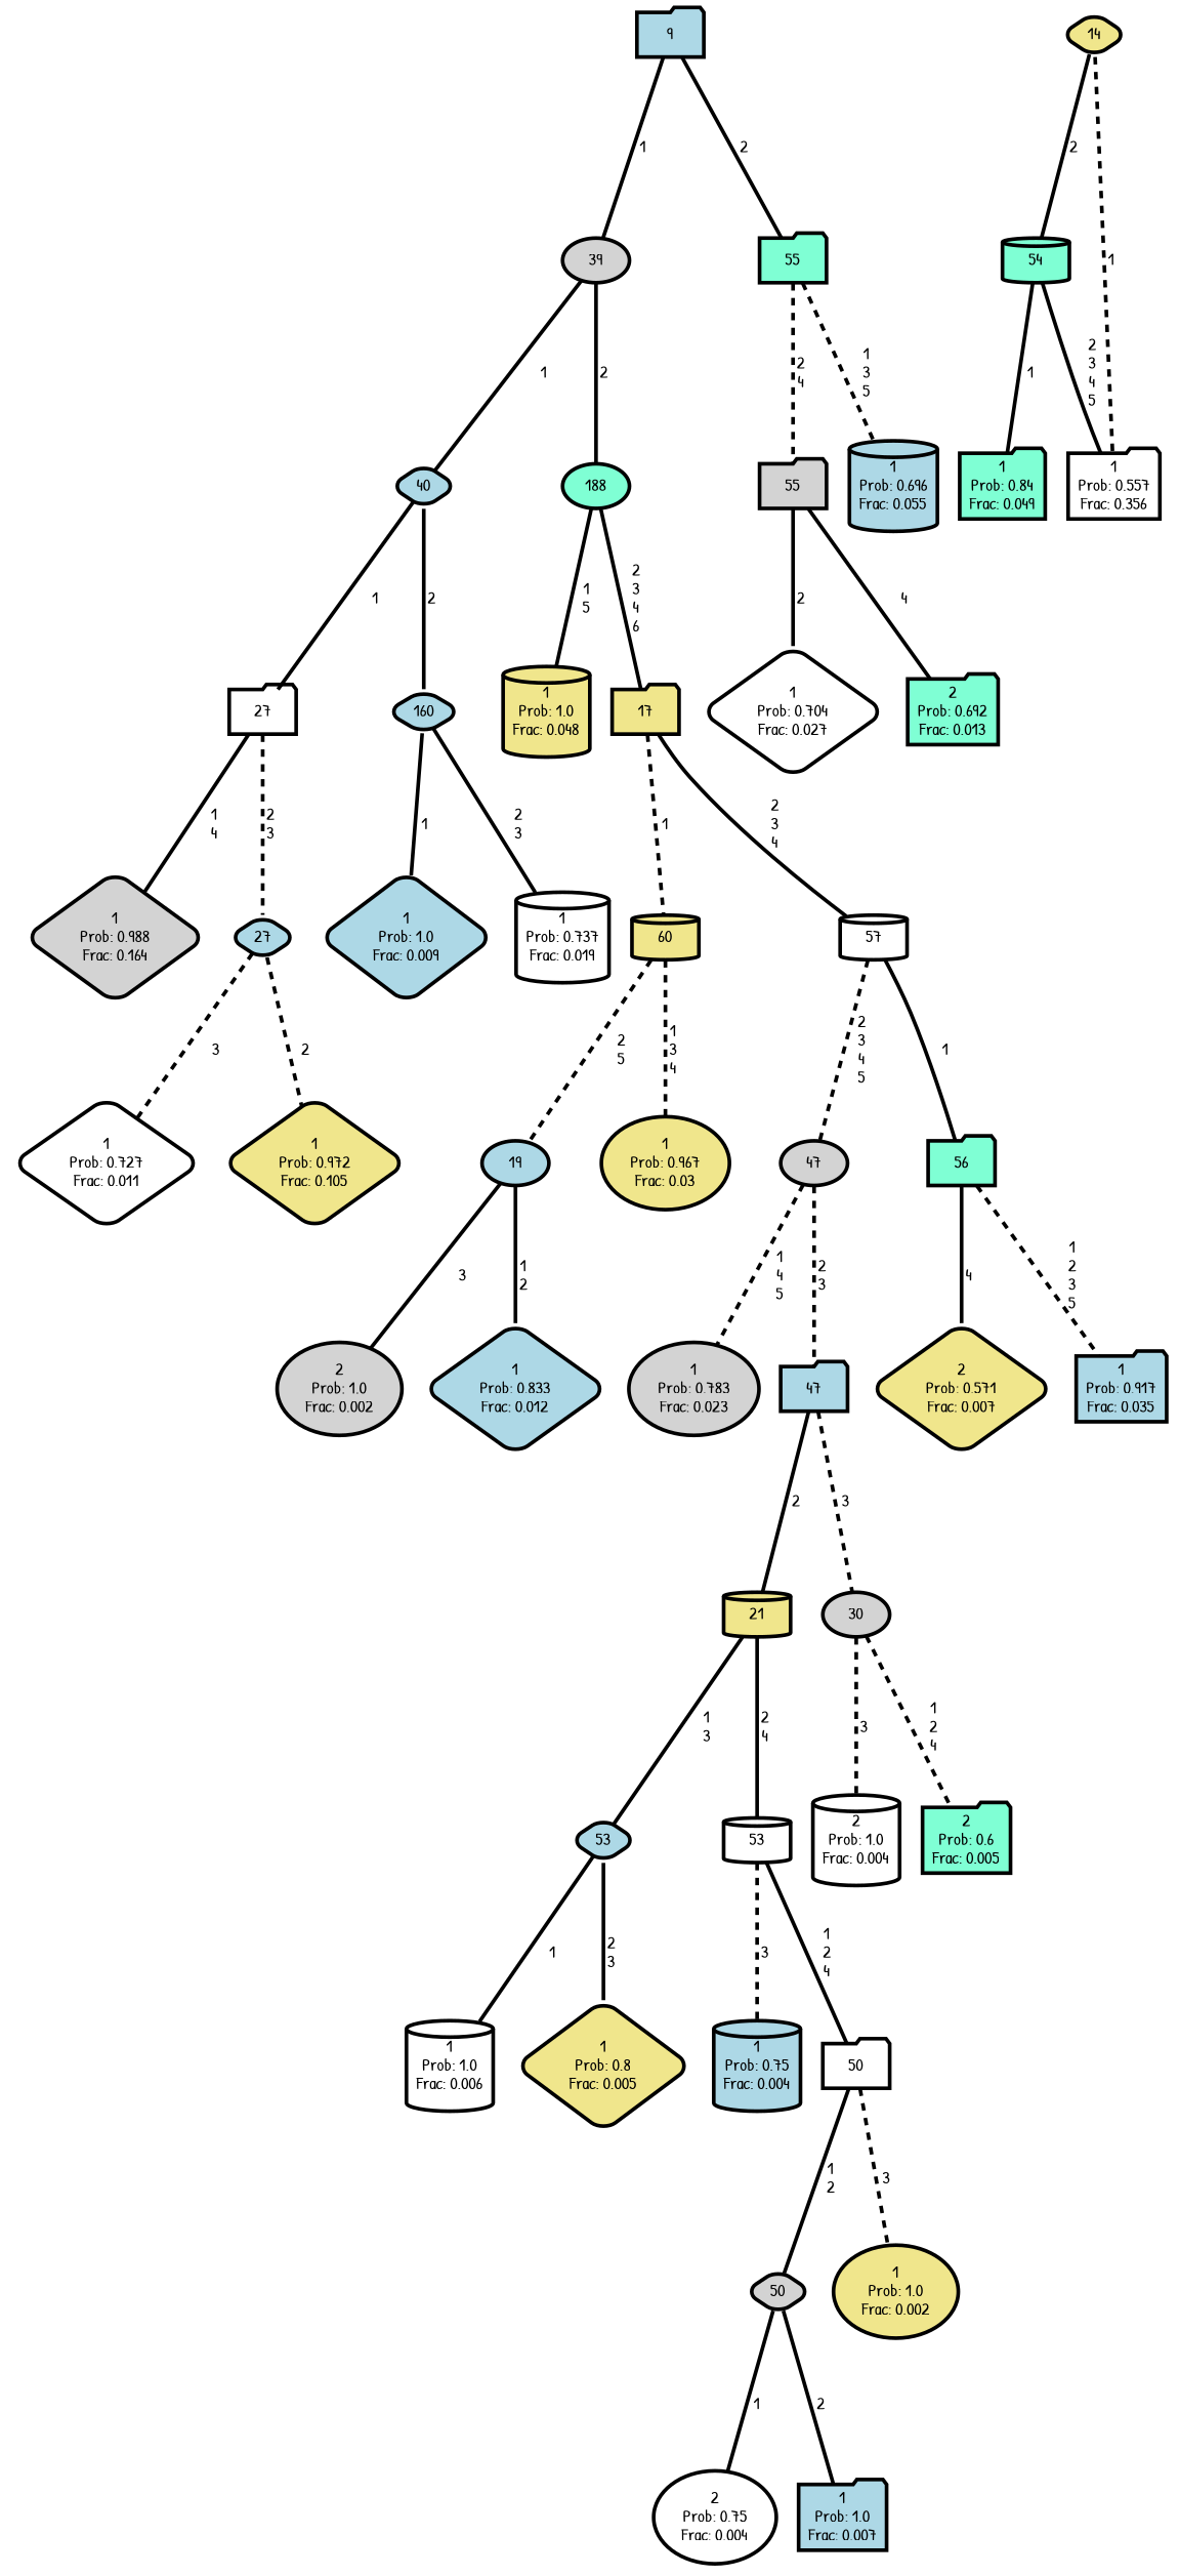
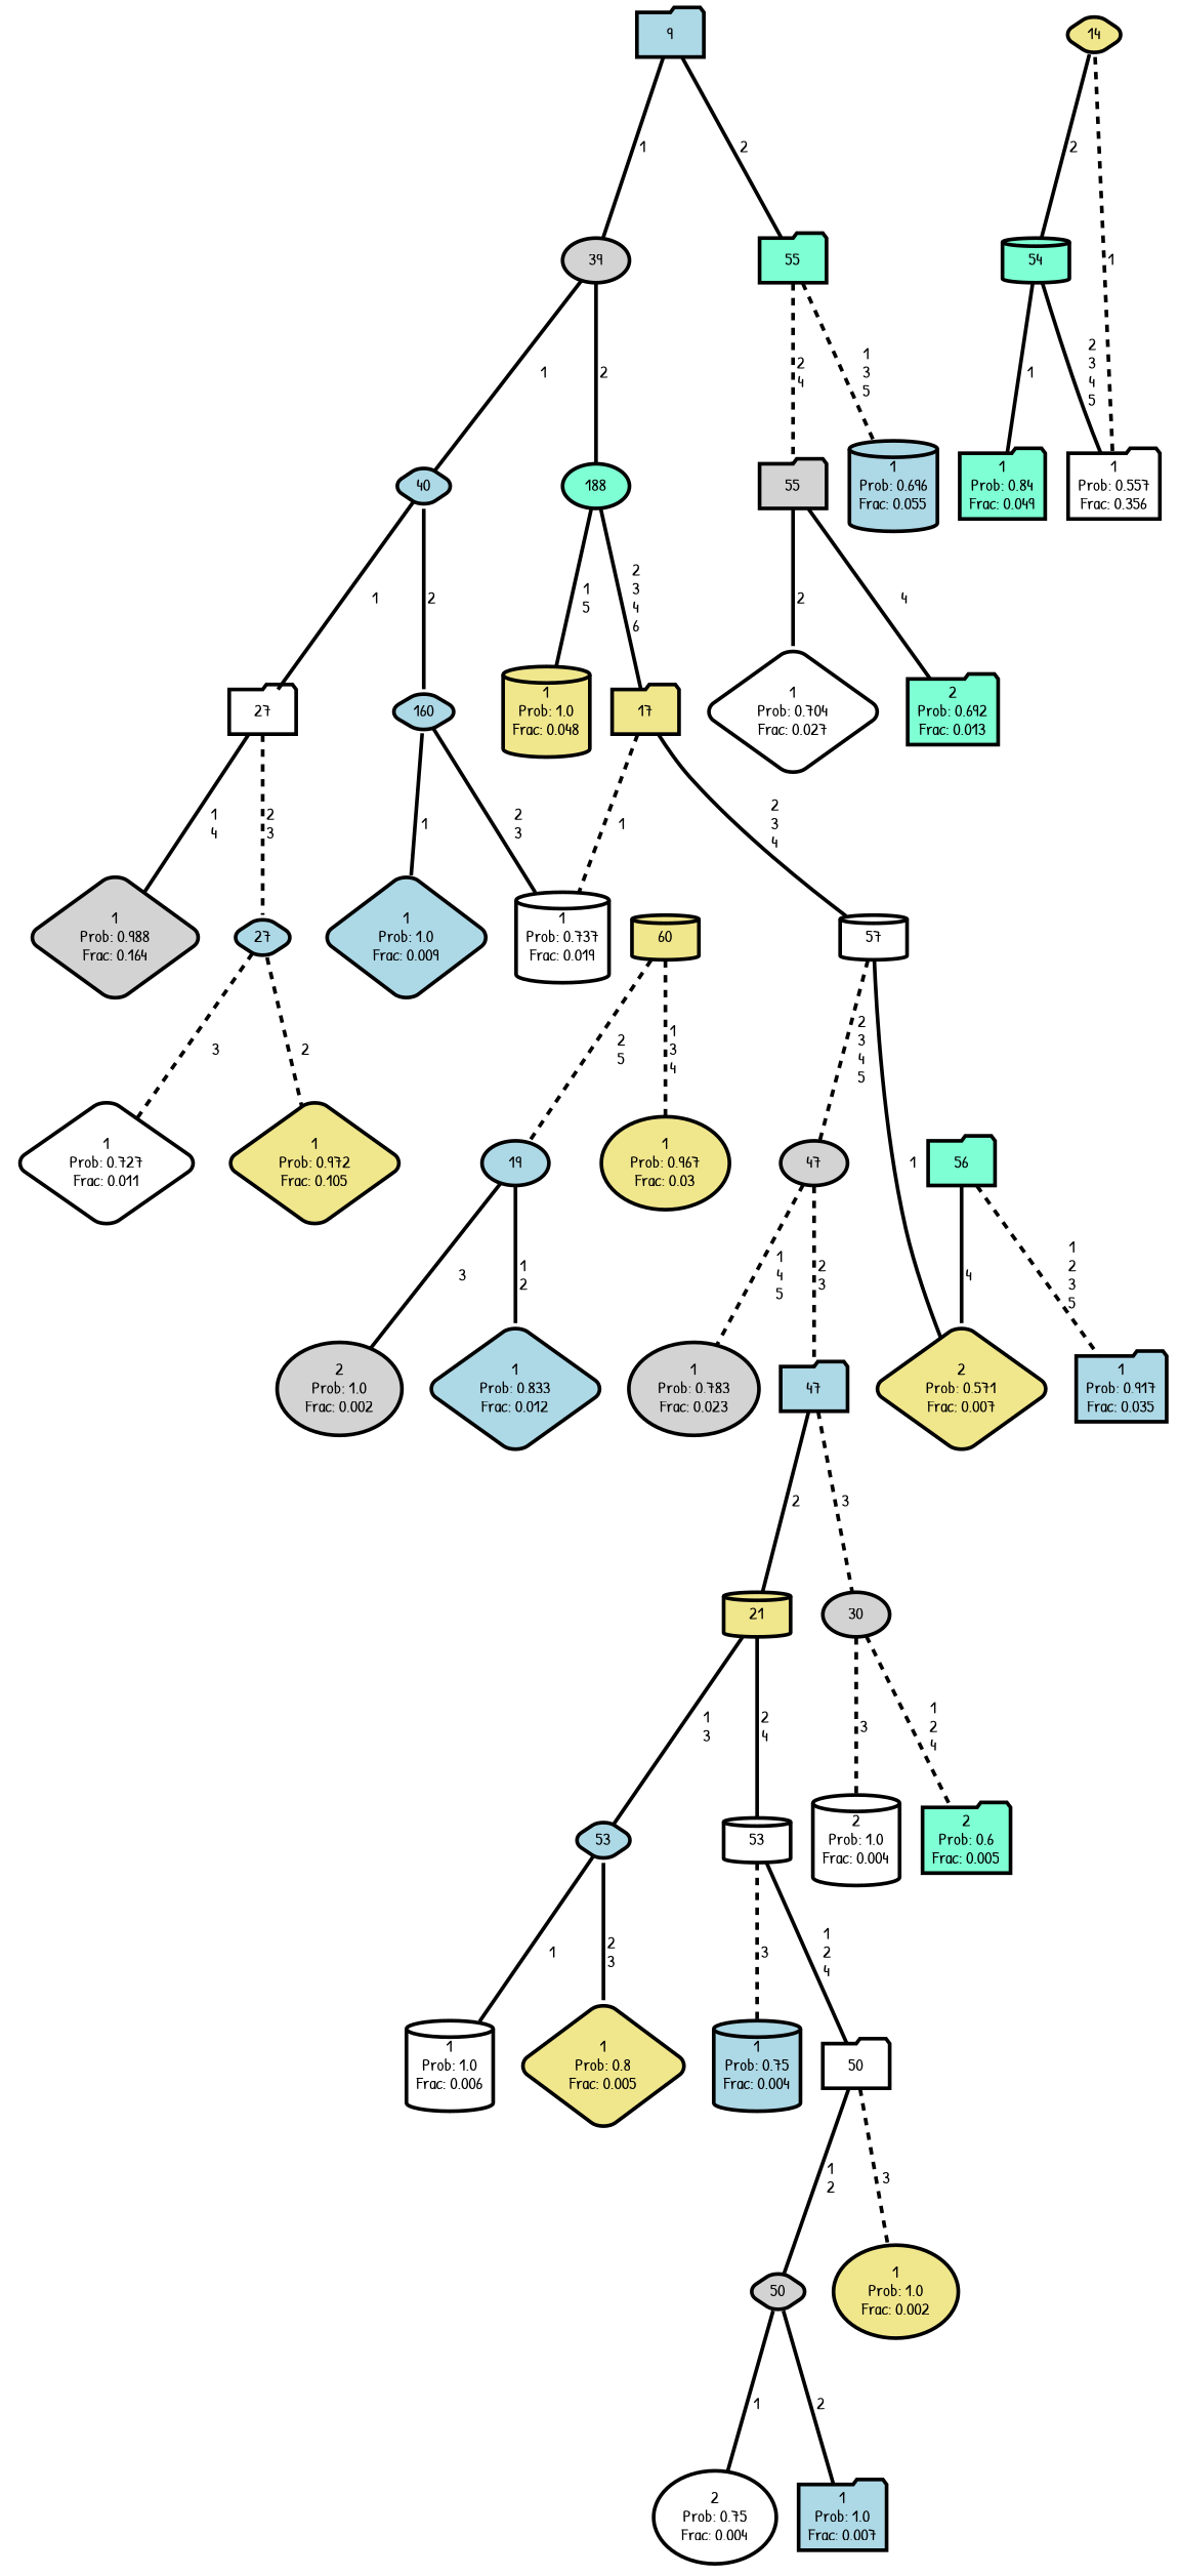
  graph {
    fontname="Patrick Hand"
    ranksep="0 equally"
    splines=straight
    node [color=black fillcolor=lightblue fontcolor=black fontname="Patrick Hand" penwidth=3 shape=diamond style="filled, rounded"]
    edge [color=black fontname="Patrick Hand" penwidth=3 style=solid]
    n1 [fillcolor=khaki label="1\nProb: 0.972\nFrac: 0.105"]
    n2 [label=27]
    n3 [fillcolor=white label="1\nProb: 0.727\nFrac: 0.011"]
    n4 [fillcolor=white label=27 shape=folder]
    n5 [fillcolor=lightgrey label="1\nProb: 0.988\nFrac: 0.164"]
    n6 [label=40]
    n7 [label=160]
    n8 [label="1\nProb: 1.0\nFrac: 0.009"]
    n9 [fillcolor=white label="1\nProb: 0.737\nFrac: 0.019" shape=cylinder]
    n10 [fillcolor=lightgrey label=39 shape=ellipse]
    n11 [fillcolor=aquamarine label=188 shape=ellipse]
    n12 [fillcolor=khaki label="1\nProb: 1.0\nFrac: 0.048" shape=cylinder]
    n13 [fillcolor=khaki label=17 shape=folder]
    n14 [fillcolor=khaki label=60 shape=cylinder]
    n15 [fillcolor=white label=57 shape=cylinder]
    n16 [fillcolor=khaki label="1\nProb: 0.967\nFrac: 0.03" shape=ellipse]
    n17 [label=19 shape=ellipse]
    n18 [label="1\nProb: 0.833\nFrac: 0.012"]
    n19 [fillcolor=lightgrey label="2\nProb: 1.0\nFrac: 0.002" shape=ellipse]
    n20 [fillcolor=aquamarine label=56 shape=folder]
    n21 [fillcolor=lightgrey label=47 shape=ellipse]
    n22 [fillcolor=khaki label="2\nProb: 0.571\nFrac: 0.007"]
    n23 [label="1\nProb: 0.917\nFrac: 0.035" shape=folder]
    n24 [label=47 shape=folder]
    n25 [fillcolor=lightgrey label="1\nProb: 0.783\nFrac: 0.023" shape=ellipse]
    n26 [fillcolor=white label="1\nProb: 1.0\nFrac: 0.006" shape=cylinder]
    n27 [label=53]
    n28 [fillcolor=khaki label="1\nProb: 0.8\nFrac: 0.005"]
    n29 [fillcolor=khaki label=21 shape=cylinder]
    n30 [fillcolor=white label=53 shape=cylinder]
    n31 [label="1\nProb: 0.75\nFrac: 0.004" shape=cylinder]
    n32 [fillcolor=white label=50 shape=folder]
    n33 [fillcolor=lightgrey label=50]
    n34 [fillcolor=khaki label="1\nProb: 1.0\nFrac: 0.002" shape=ellipse]
    n35 [fillcolor=white label="2\nProb: 0.75\nFrac: 0.004" shape=ellipse]
    n36 [label="1\nProb: 1.0\nFrac: 0.007" shape=folder]
    n37 [fillcolor=lightgrey label=30 shape=ellipse]
    n38 [fillcolor=white label="2\nProb: 1.0\nFrac: 0.004" shape=cylinder]
    n39 [fillcolor=aquamarine label="2\nProb: 0.6\nFrac: 0.005" shape=folder]
    n40 [label=9 shape=folder]
    n41 [fillcolor=aquamarine label=55 shape=folder]
    n42 [fillcolor=lightgrey label=55 shape=folder]
    n43 [label="1\nProb: 0.696\nFrac: 0.055" shape=cylinder]
    n44 [fillcolor=white label="1\nProb: 0.704\nFrac: 0.027"]
    n45 [fillcolor=aquamarine label="2\nProb: 0.692\nFrac: 0.013" shape=folder]
    n46 [fillcolor=khaki label=14]
    n47 [fillcolor=aquamarine label=54 shape=cylinder]
    n48 [fillcolor=white label="1\nProb: 0.557\nFrac: 0.356" shape=folder]
    n49 [fillcolor=aquamarine label="1\nProb: 0.84\nFrac: 0.049" shape=folder]
    subgraph sub_1 {
      rank=same
    }
    n2 -- n1 [label=" 2" style=dashed]
    n2 -- n3 [label=" 3" style=dashed]
    n4 -- n2 [label=" 2\n 3" style=dashed]
    n4 -- n5 [label=" 1\n 4" style=bold]
    n6 -- n4 [label=" 1" style=bold]
    n6 -- n7 [label=" 2"]
    n7 -- n8 [label=" 1"]
    n7 -- n9 [label=" 2\n 3" style=bold]
    n10 -- n6 [label=" 1"]
    n10 -- n11 [label=" 2" style=bold]
    n11 -- n12 [label=" 1\n 5"]
    n11 -- n13 [label=" 2\n 3\n 4\n 6"]
-   n13 -- n14 [label=" 1" style=dashed]
+   n13 -- n9 [label=" 1" style=dashed]
    n13 -- n15 [label=" 2\n 3\n 4" style=bold]
    n14 -- n16 [label=" 1\n 3\n 4" style=dashed]
    n14 -- n17 [label=" 2\n 5" style=dashed]
-   n15 -- n20 [label=" 1"]
+   n15 -- n22 [label=" 1"]
    n15 -- n21 [label=" 2\n 3\n 4\n 5" style=dashed]
    n17 -- n18 [label=" 1\n 2"]
    n17 -- n19 [label=" 3" style=bold]
    n20 -- n22 [label=" 4"]
    n20 -- n23 [label=" 1\n 2\n 3\n 5" style=dashed]
    n21 -- n24 [label=" 2\n 3" style=dashed]
    n21 -- n25 [label=" 1\n 4\n 5" style=dashed]
    n24 -- n29 [label=" 2"]
    n24 -- n37 [label=" 3" style=dashed]
    n27 -- n26 [label=" 1"]
    n27 -- n28 [label=" 2\n 3"]
    n29 -- n27 [label=" 1\n 3"]
    n29 -- n30 [label=" 2\n 4" style=bold]
    n30 -- n31 [label=" 3" style=dashed]
    n30 -- n32 [label=" 1\n 2\n 4"]
    n32 -- n33 [label=" 1\n 2" style=bold]
    n32 -- n34 [label=" 3" style=dashed]
    n33 -- n35 [label=" 1" style=bold]
    n33 -- n36 [label=" 2"]
    n37 -- n38 [label=" 3" style=dashed]
    n37 -- n39 [label=" 1\n 2\n 4" style=dashed]
    n40 -- n10 [label=" 1"]
    n40 -- n41 [label=" 2"]
    n41 -- n42 [label=" 2\n 4" style=dashed]
    n41 -- n43 [label=" 1\n 3\n 5" style=dashed]
    n42 -- n44 [label=" 2"]
    n42 -- n45 [label=" 4" style=bold]
    n46 -- n47 [label=" 2"]
    n46 -- n48 [label=" 1" style=dashed]
    n47 -- n48 [label=" 2\n 3\n 4\n 5" style=bold]
    n47 -- n49 [label=" 1"]
  }
